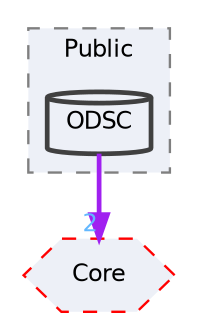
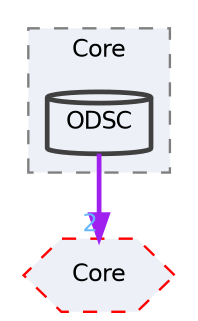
  digraph {
    compound=true
    node [fillcolor="#edf0f7" fontname=Helvetica fontsize=10]
    n1 [color=grey25 height=0.2 label=ODSC shape=cylinder style="filled,bold" width=0.4]
    n2 [color=red height=0.2 label=Core shape=hexagon style="filled,dashed" width=0.4]
    subgraph cluster_1 {
      bgcolor="#edf0f7"
      fontname=Helvetica
      fontsize=10
-     label=Public
+     label=Core
      pencolor=grey50
      style="filled,dashed"
      n1
    }
    n1 -> n2 [color=purple fontcolor=steelblue1 fontname=Helvetica fontsize=10 headlabel=2 labeldistance=1.5 labelfontname=Helvetica labelfontsize=10 style=bold]
  }
